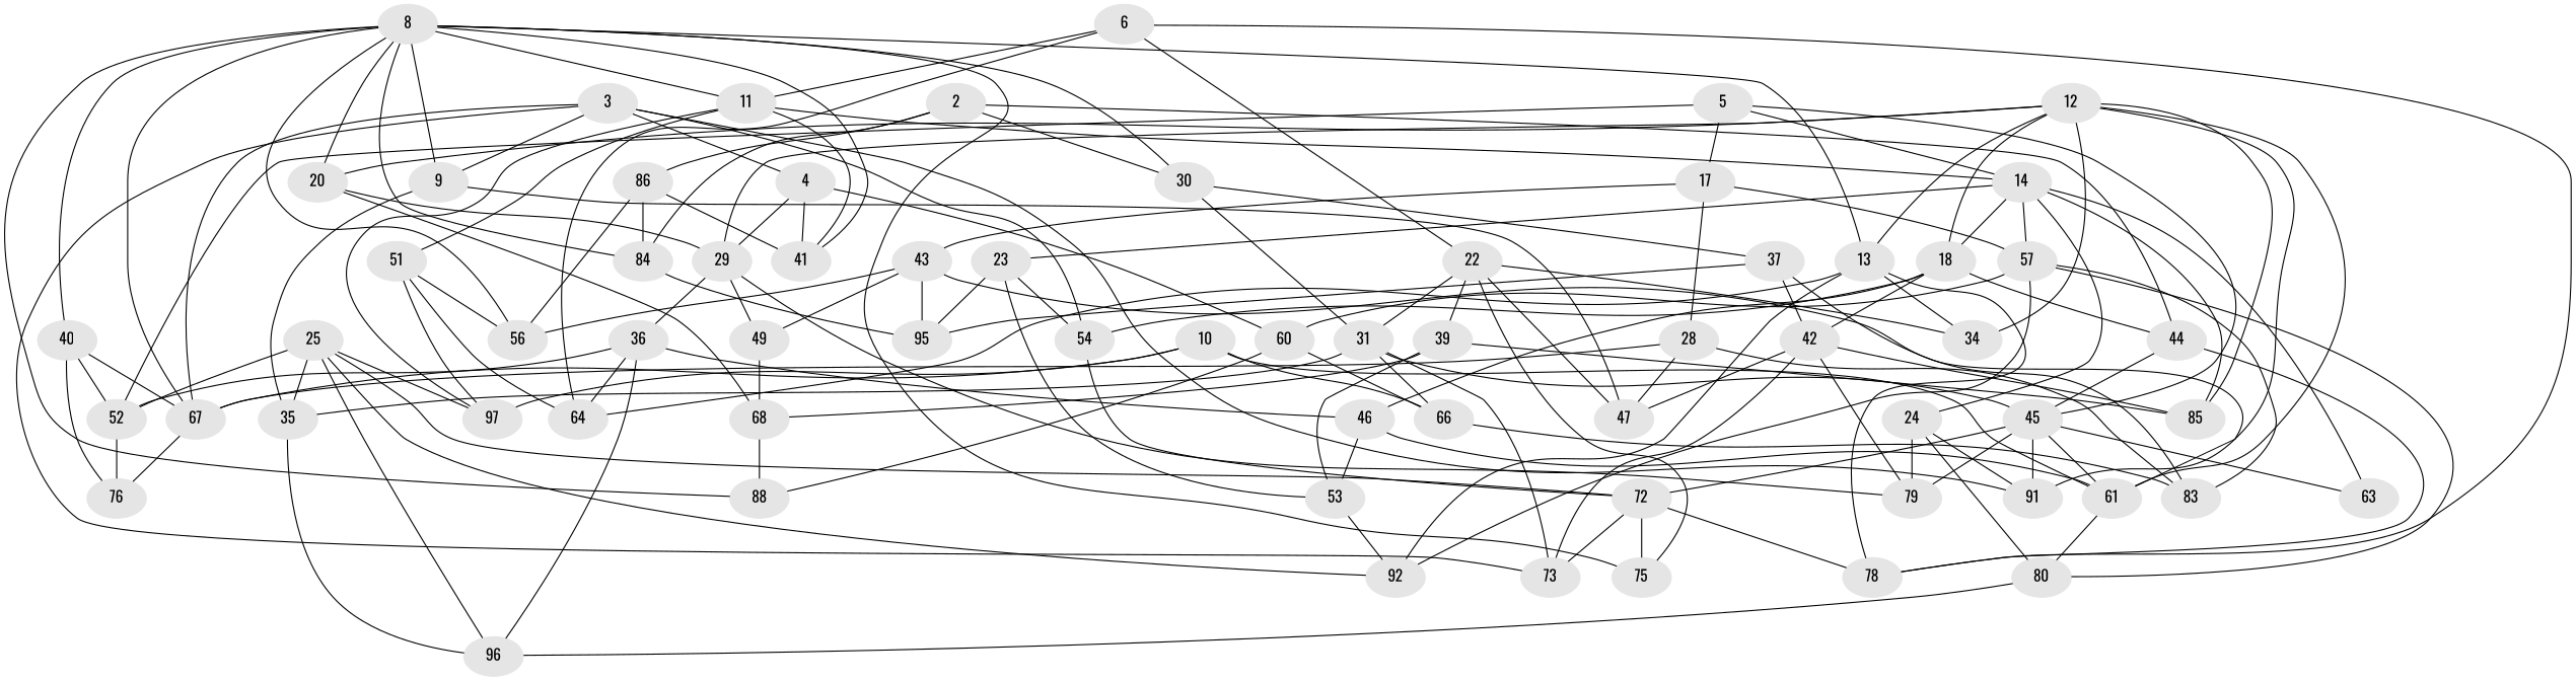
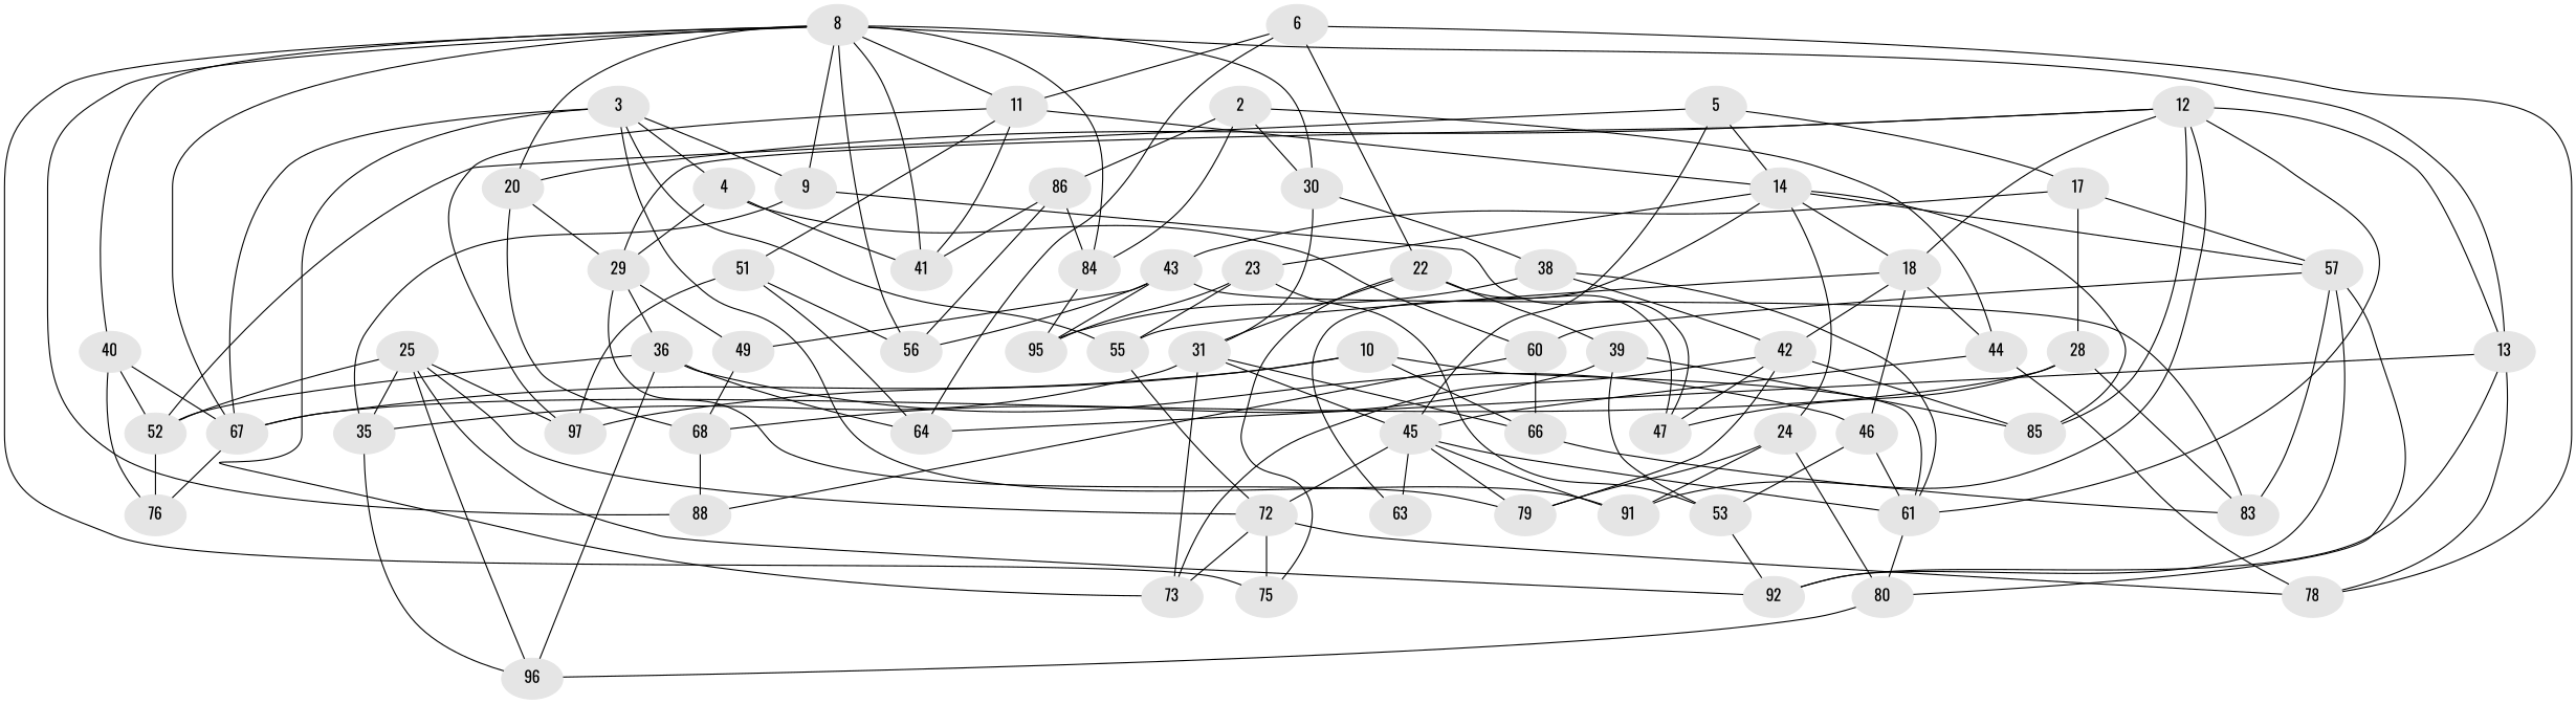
  graph {
    fontname=Oswald
    node [color=gray90 fontname=Oswald style=filled]
    edge [fontname=Oswald]
    43 [super="+65+82"]
    56
    95
    83
    49
    57 [super="+70+69"]
    60
    92
    80
    n10 [label=86]
    2
    30
    44 [super="+48"]
    84
    41
    31 [super="+58"]
-   38 [label=37]
+   38
    45 [super="+54+50"]
    78
    3 [super="+7"]
    4
    9
-   55 [label=54]
+   55
    67 [super="+89"]
    73
    91
    29 [super="+32"]
    35
    47
    72 [super="+99"]
    76
    79
    36 [super="+62"]
    88
    66
    14 [super="+81+27"]
    18 [super="+19"]
    85
    23
    24
    63 [super="+93"]
    5
    17
    52
    28
    61 [super="+101"]
    11 [super="+37"]
    97
    51
    6
    22 [super="+90"]
    64
    75
-   34
    39
    8 [super="+59+15"]
    13 [super="+33"]
    20
    40
    68
    96
    10
    12 [super="+94+74"]
    42 [super="+86"]
    46
    53
    25 [super="+26"]
    43 -- 56
    43 -- 95
    43 -- 83
    43 -- 49
    49 -- 68
    57 -- 83
    57 -- 60
    57 -- 92
    57 -- 80
    60 -- 88
    60 -- 66
    80 -- 96
    n10 -- 56
    n10 -- 84
    n10 -- 41
    2 -- n10
    2 -- 30
    2 -- 44
    2 -- 84
    30 -- 31
    30 -- 38
    44 -- 45 [weight=3]
    44 -- 78
    84 -- 95
    31 -- 45
    31 -- 73
    31 -- 35
    31 -- 66
    38 -- 95
    38 -- 61
    38 -- 42
    45 -- 91
    45 -- 72
    45 -- 79
    45 -- 63
    45 -- 61
    3 -- 4
    3 -- 9
    3 -- 55
    3 -- 67
    3 -- 73
    3 -- 91
    4 -- 60
    4 -- 41
    4 -- 29
    9 -- 35
    9 -- 47
    55 -- 72
    67 -- 76
    29 -- 49
    29 -- 79
    29 -- 36
    35 -- 96
    72 -- 78
    72 -- 73
    72 -- 75
    36 -- 52
    36 -- 64
    36 -- 96
    36 -- 46
    66 -- 83
    14 -- 57
    14 -- 18
    14 -- 85
    14 -- 23
    14 -- 24
    14 -- 63
    18 -- 44
    18 -- 55
    18 -- 42
    18 -- 46
    23 -- 95
    23 -- 55
    23 -- 53
    24 -- 80
    24 -- 91
    24 -- 79
    5 -- 45
    5 -- 14
    5 -- 17
    5 -- 52
    17 -- 43
    17 -- 57
    17 -- 28
    52 -- 76
    28 -- 83
    28 -- 67
    28 -- 47
    61 -- 80
    11 -- 41
    11 -- 14
    11 -- 97
    11 -- 51
    51 -- 56
    51 -- 97
    51 -- 64
    6 -- 78
    6 -- 11
    6 -- 22
    6 -- 64
    22 -- 31
    22 -- 47
    22 -- 75
-   22 -- 34
    22 -- 39
    39 -- 85
    39 -- 68
    39 -- 53
    8 -- 56
    8 -- 30
    8 -- 84
    8 -- 41
    8 -- 9
    8 -- 67
    8 -- 88
    8 -- 11
    8 -- 75
    8 -- 13
    8 -- 20
    8 -- 40
    13 -- 92
    13 -- 78
    13 -- 64
-   13 -- 34
    20 -- 29
    20 -- 68
    40 -- 67
    40 -- 76
    40 -- 52
    68 -- 88
    10 -- 67
    10 -- 66
    10 -- 61
    10 -- 97
    12 -- 91
    12 -- 29
    12 -- 18
    12 -- 85
    12 -- 61
-   12 -- 34
    12 -- 13
    12 -- 20
    42 -- 73
    42 -- 47
    42 -- 79
    42 -- 85
    46 -- 61
    46 -- 53
    53 -- 92
    25 -- 92
    25 -- 35
    25 -- 72
    25 -- 52
    25 -- 97
    25 -- 96
  }
